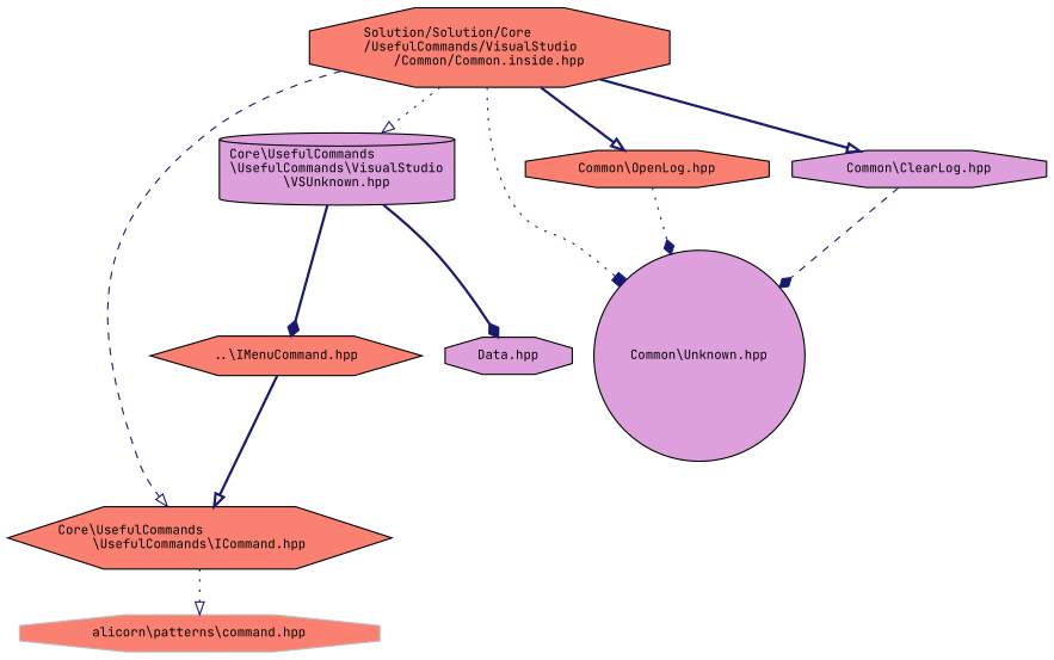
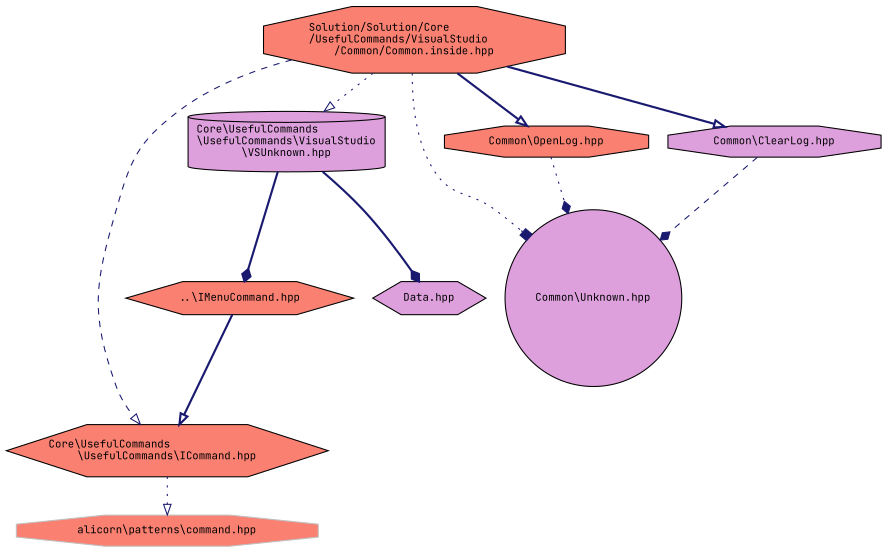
  digraph {
    fontname="JetBrains Mono"
    node [color=black fillcolor=salmon fontname="JetBrains Mono" fontsize=10 shape=octagon style=filled]
    edge [color=midnightblue fontname="JetBrains Mono" fontsize=10 labelfontname=Verdana labelfontsize=10 style=bold arrowhead=onormal]
    n1 [fontcolor=black height=0.2 label="Solution/Solution/Core\l/UsefulCommands/VisualStudio\l/Common/Common.inside.hpp" width=0.4]
    n2 [height=0.2 label="Core\\UsefulCommands\l\\UsefulCommands\\ICommand.hpp" shape=hexagon width=0.4]
    n3 [fillcolor=plum height=0.2 label="Core\\UsefulCommands\l\\UsefulCommands\\VisualStudio\l\\VSUnknown.hpp" shape=cylinder width=0.4]
    n4 [fillcolor=plum height=0.2 label="Common\\Unknown.hpp" shape=circle width=0.4]
    n5 [height=0.2 label="Common\\OpenLog.hpp" width=0.4]
    n6 [fillcolor=plum height=0.2 label="Common\\ClearLog.hpp" width=0.4]
    n7 [color=grey75 height=0.2 label="alicorn\\patterns\\command.hpp" width=0.4]
    n8 [height=0.2 label="..\\IMenuCommand.hpp" shape=hexagon width=0.4]
-   n9 [fillcolor=plum height=0.2 label="Data.hpp" width=0.4]
+   n9 [fillcolor=plum height=0.2 label="Data.hpp" shape=hexagon width=0.4]
    n1 -> n2 [style=dashed]
    n1 -> n3 [style=dotted]
    n1 -> n4 [style=dotted arrowhead=box]
    n1 -> n5
    n1 -> n6
    n2 -> n7 [style=dotted]
    n3 -> n8 [arrowhead=diamond]
    n3 -> n9 [arrowhead=diamond]
    n5 -> n4 [style=dotted arrowhead=diamond]
    n6 -> n4 [style=dashed arrowhead=diamond]
    n8 -> n2
  }
